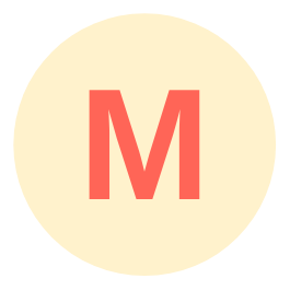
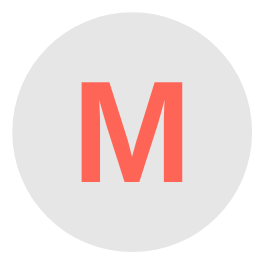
  <mxCell id="0" />
  <mxCell id="1" parent="0" />
- <mxCell id="2" value="&lt;font style=&quot;font-size: 240px;&quot;&gt;M&lt;/font&gt;" style="ellipse;whiteSpace=wrap;html=1;strokeColor=none;fontColor=#FF6557;fontSize=240;horizontal=1;fontStyle=1;fillColor=#fff2cc;" parent="1" vertex="1"><mxGeometry width="400" height="400" as="geometry" x="20" y="20" /></mxCell>
+ <mxCell id="2" value="&lt;font style=&quot;font-size: 240px;&quot;&gt;M&lt;/font&gt;" style="ellipse;whiteSpace=wrap;html=1;strokeColor=none;fontColor=#FF6557;fontSize=240;horizontal=1;fontStyle=1;fillColor=#E6E6E6;" parent="1" vertex="1"><mxGeometry width="400" height="400" as="geometry" x="20" y="20" /></mxCell>
